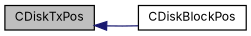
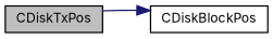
  digraph {
    rankdir=LR
    fontname=Inter
    node [color=black fontname=Inter fontsize=10 shape=record style=filled]
    n1 [fillcolor=grey75 fontcolor=black height=0.2 label=CDiskTxPos width=0.4]
    n2 [fillcolor=white height=0.2 label=CDiskBlockPos width=0.4]
-   n1 -> n2 [color=midnightblue dir=back fontname=Inter fontsize=10 labelfontname=Helvetica labelfontsize=10 style=solid]
+   n2 -> n1 [color=midnightblue dir=back fontname=Inter fontsize=10 labelfontname=Helvetica labelfontsize=10 style=solid]
  }
